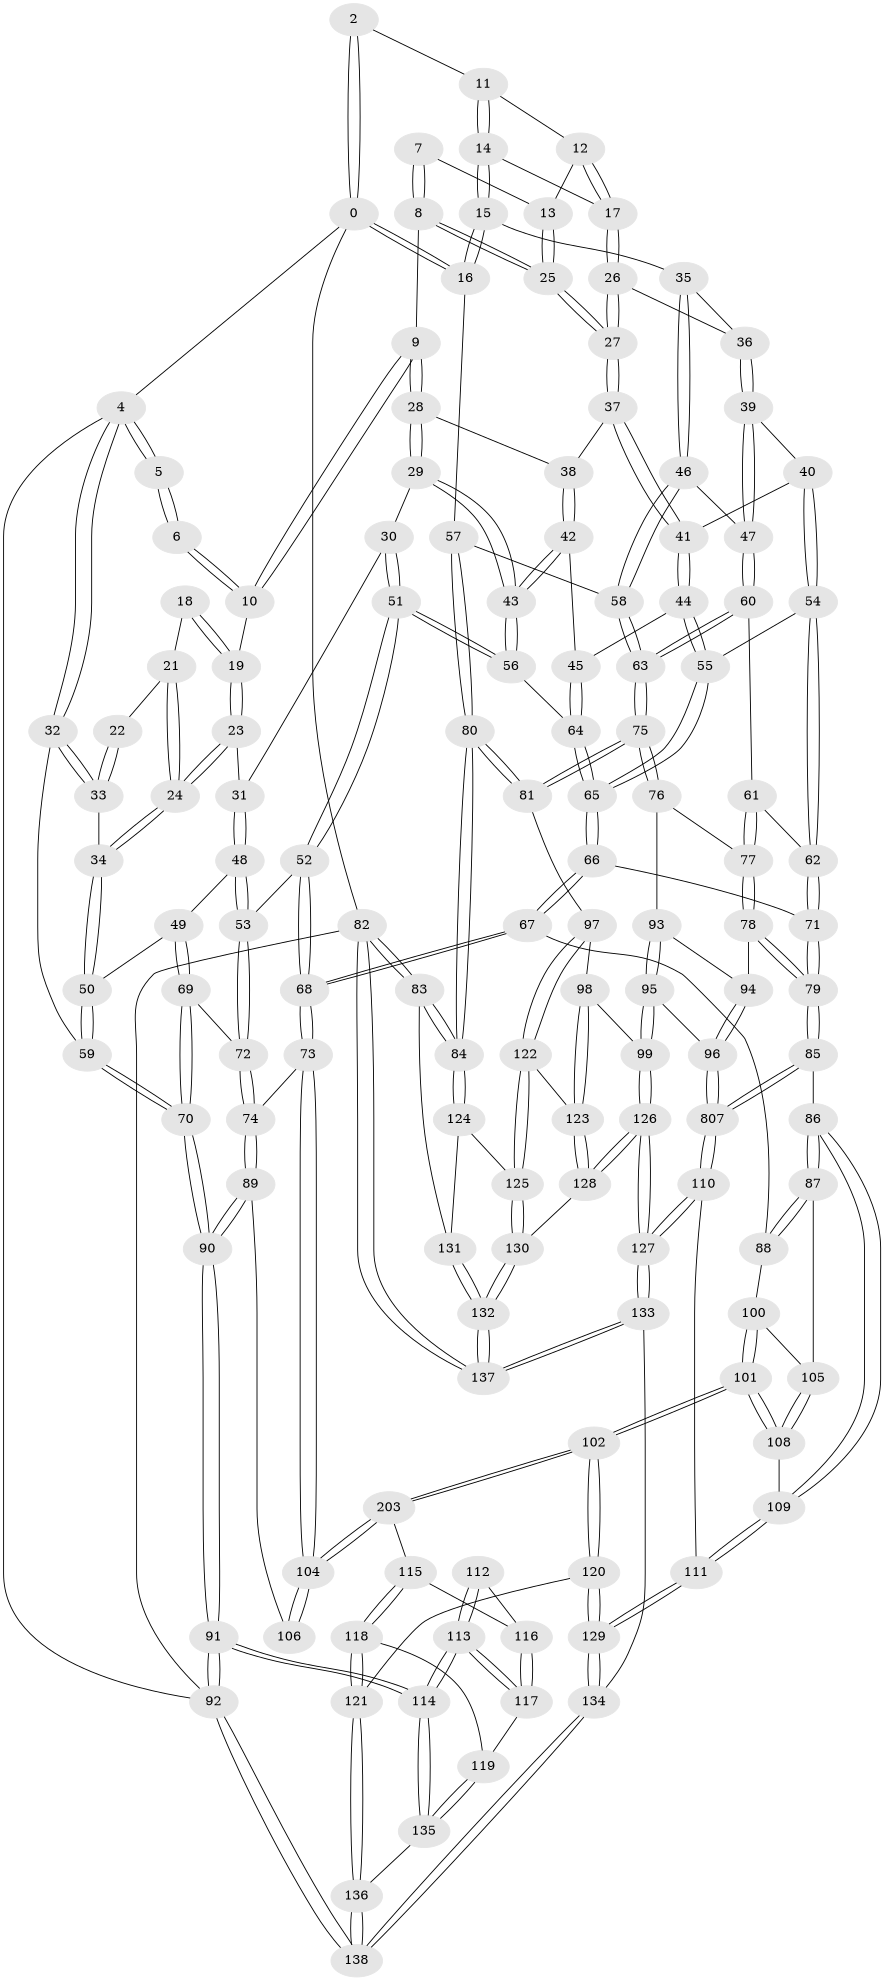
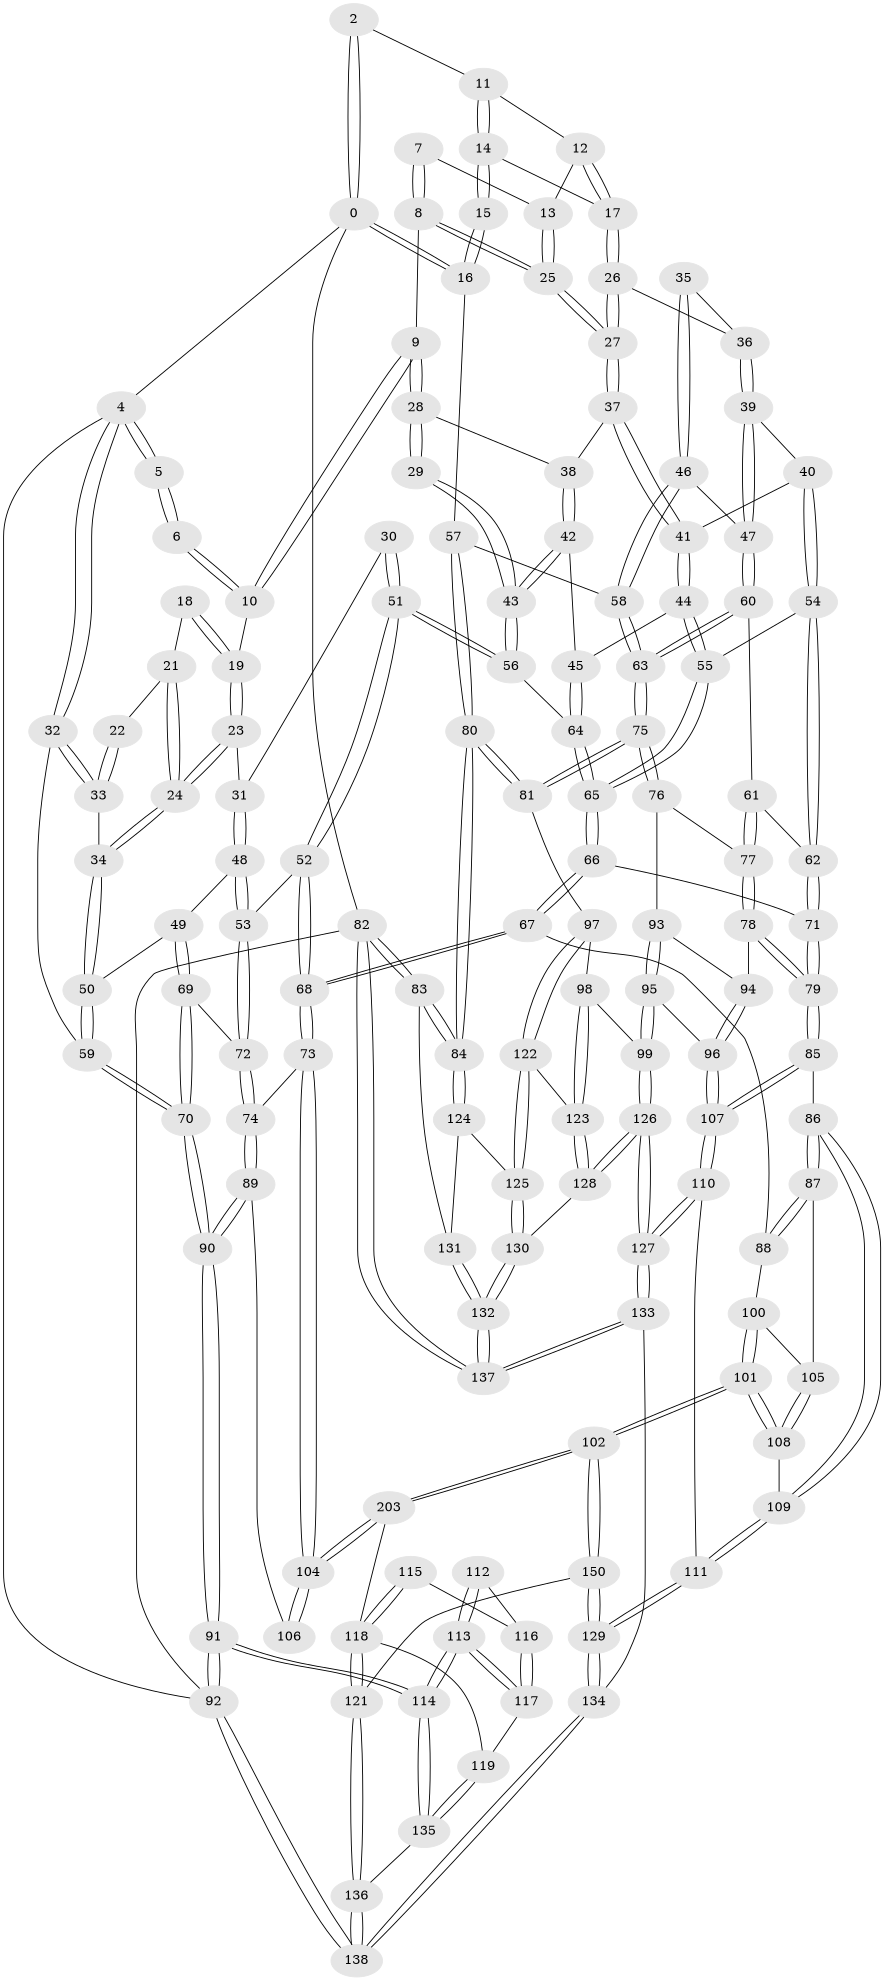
  graph {
    node [color=gray90 style=filled]
    n1 [label=0]
    2
    11
    7
    8
    13
    4
    16
    82
    12
    14
    5
    32
    92
    57
    83
    137
    6
    33
    59
    138
    10
    19
    9
    25
    28
    27
    29
    38
    23
    17
    15
    26
    35
    36
    46
    58
    80
    18
    21
    22
    24
    31
    34
    48
    50
    37
    39
    41
    30
    43
    42
    51
    56
    52
    49
    53
    70
    47
    40
    44
    45
    54
    60
    55
    62
    64
    65
    63
    61
    69
    72
    68
    73
    74
    71
    66
    81
    84
    75
    90
    77
    78
    79
    76
    67
    88
    100
    104
    91
    85
    89
    106
    93
    97
    94
    95
    96
    86
-   107 [label=807]
+   107
    124
    98
    122
    131
    132
    125
    87
    109
    110
    105
    111
    108
    101
    114
    135
    99
    126
    123
    128
    127
    102
    n122 [label=203]
-   120
+   120 [label=150]
    115
    129
    121
    116
    118
    112
    113
    133
    134
    117
    119
    136
    130
    n1 -- 4
    n1 -- 16
    n1 -- 16
    n1 -- 82
    2 -- n1
    2 -- n1
    2 -- 11
    11 -- 12
    11 -- 14
    11 -- 14
    7 -- 8
    7 -- 8
    7 -- 13
    8 -- 9
    8 -- 25
    8 -- 25
    13 -- 25
    13 -- 25
    4 -- 5
    4 -- 5
    4 -- 32
    4 -- 32
    4 -- 92
    16 -- 57
    82 -- 92
    82 -- 83
    82 -- 83
    82 -- 137
    82 -- 137
    12 -- 13
    12 -- 17
    12 -- 17
    14 -- 17
    14 -- 15
    14 -- 15
    5 -- 6
    5 -- 6
    32 -- 33
    32 -- 33
    32 -- 59
    92 -- 138
    92 -- 138
    57 -- 58
    57 -- 80
    57 -- 80
    83 -- 84
    83 -- 84
    83 -- 131
    6 -- 10
    6 -- 10
    33 -- 34
    59 -- 70
    59 -- 70
    10 -- 19
    19 -- 23
    19 -- 23
    9 -- 10
    9 -- 10
    9 -- 28
    9 -- 28
    25 -- 27
    25 -- 27
    28 -- 29
    28 -- 29
    28 -- 38
    27 -- 37
    27 -- 37
-   29 -- 30
    29 -- 43
    29 -- 43
    38 -- 42
    38 -- 42
    23 -- 24
    23 -- 24
    23 -- 31
    17 -- 26
    17 -- 26
    15 -- 16
    15 -- 16
-   15 -- 35
    26 -- 27
    26 -- 27
    26 -- 36
    35 -- 36
    35 -- 46
    35 -- 46
    36 -- 39
    36 -- 39
    46 -- 58
    46 -- 58
    46 -- 47
    58 -- 63
    58 -- 63
    80 -- 81
    80 -- 81
    80 -- 84
    80 -- 84
    18 -- 19
    18 -- 19
    18 -- 21
    21 -- 22
    21 -- 24
    21 -- 24
    22 -- 33
    22 -- 33
    24 -- 34
    24 -- 34
    31 -- 48
    31 -- 48
    34 -- 50
    34 -- 50
    48 -- 49
    48 -- 53
    48 -- 53
    50 -- 59
    50 -- 59
    37 -- 38
    37 -- 41
    37 -- 41
    39 -- 47
    39 -- 47
    39 -- 40
    41 -- 44
    41 -- 44
    30 -- 31
    30 -- 51
    30 -- 51
    43 -- 56
    43 -- 56
    42 -- 43
    42 -- 43
    42 -- 45
    51 -- 56
    51 -- 56
    51 -- 52
    51 -- 52
    56 -- 64
    52 -- 53
    52 -- 68
    52 -- 68
    49 -- 50
    49 -- 69
    49 -- 69
    53 -- 72
    53 -- 72
    70 -- 90
    70 -- 90
    47 -- 60
    47 -- 60
    40 -- 41
    40 -- 54
    40 -- 54
    44 -- 45
    44 -- 55
    44 -- 55
    45 -- 64
    45 -- 64
    54 -- 55
    54 -- 62
    54 -- 62
    60 -- 63
    60 -- 63
    60 -- 61
    55 -- 65
    55 -- 65
    62 -- 71
    62 -- 71
    64 -- 65
    64 -- 65
    65 -- 66
    65 -- 66
    63 -- 75
    63 -- 75
    61 -- 62
    61 -- 77
    61 -- 77
    69 -- 70
    69 -- 70
    69 -- 72
    72 -- 74
    72 -- 74
    68 -- 73
    68 -- 73
    73 -- 74
    73 -- 104
    73 -- 104
    74 -- 89
    74 -- 89
    71 -- 79
    71 -- 79
    66 -- 71
    66 -- 67
    66 -- 67
    81 -- 97
    84 -- 124
    84 -- 124
    75 -- 81
    75 -- 81
    75 -- 76
    75 -- 76
    90 -- 91
    90 -- 91
    77 -- 78
    77 -- 78
    78 -- 79
    78 -- 79
    78 -- 94
    79 -- 85
    79 -- 85
    76 -- 77
    76 -- 93
    67 -- 68
    67 -- 68
    67 -- 88
    88 -- 100
    100 -- 105
    100 -- 101
    100 -- 101
    104 -- 106
    104 -- 106
    91 -- 92
    91 -- 92
    91 -- 114
    91 -- 114
    85 -- 86
    85 -- 107
    85 -- 107
    89 -- 90
    89 -- 90
    89 -- 106
    93 -- 94
    93 -- 95
    93 -- 95
    97 -- 98
    97 -- 122
    97 -- 122
    94 -- 96
    94 -- 96
    95 -- 96
    95 -- 99
    95 -- 99
    96 -- 107
    96 -- 107
    86 -- 87
    86 -- 87
    86 -- 109
    86 -- 109
    107 -- 110
    107 -- 110
    124 -- 131
    124 -- 125
    98 -- 99
    98 -- 123
    98 -- 123
    122 -- 125
    122 -- 125
    122 -- 123
    131 -- 132
    131 -- 132
    132 -- 137
    132 -- 137
    125 -- 130
    125 -- 130
    87 -- 88
    87 -- 88
    87 -- 105
    109 -- 111
    109 -- 111
    110 -- 111
    110 -- 127
    110 -- 127
    105 -- 108
    105 -- 108
    111 -- 129
    111 -- 129
    108 -- 109
    101 -- 108
    101 -- 108
    101 -- 102
    101 -- 102
    114 -- 135
    114 -- 135
    135 -- 136
    99 -- 126
    99 -- 126
    126 -- 128
    126 -- 128
    126 -- 127
    126 -- 127
    123 -- 128
    123 -- 128
    128 -- 130
    127 -- 133
    127 -- 133
    102 -- n122
    102 -- n122
    102 -- 120
    102 -- 120
    n122 -- 104
    n122 -- 104
-   n122 -- 115
+   n122 -- 118
    120 -- 129
    120 -- 129
    120 -- 121
    115 -- 116
    115 -- 118
    115 -- 118
    129 -- 134
    129 -- 134
    121 -- 136
    121 -- 136
    116 -- 117
    116 -- 117
    118 -- 121
    118 -- 121
    118 -- 119
    112 -- 116
    112 -- 113
    112 -- 113
    113 -- 114
    113 -- 114
    113 -- 117
    113 -- 117
    133 -- 137
    133 -- 137
    133 -- 134
    134 -- 138
    134 -- 138
    117 -- 119
    119 -- 135
    119 -- 135
    136 -- 138
    136 -- 138
    130 -- 132
    130 -- 132
  }
